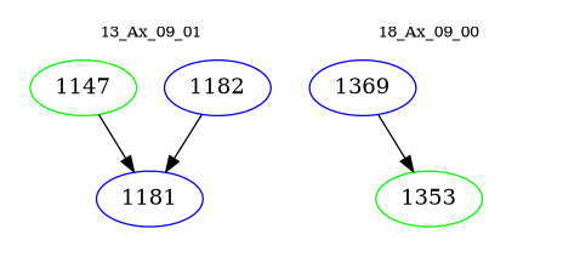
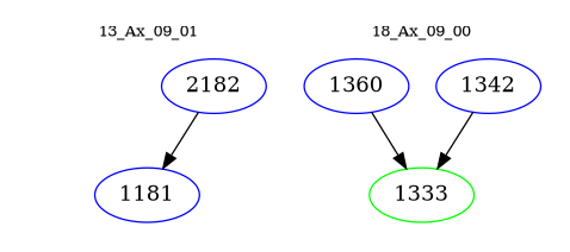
  digraph {
    node [color=blue]
    edge [color=black]
-   n1 [label=1182]
-   n2 [color=green label=1147]
+   n1 [label=2182]
    n3 [label=1181]
-   n5 [color=green label=1353]
-   n6 [label=1369]
+   n4 [label=1342]
+   n5 [color=green label=1333]
+   n6 [label=1360]
    subgraph cluster_1 {
      color=white
      fontsize=10
      label="13_Ax_09_01"
      n1
-     n2
      n3
    }
    subgraph cluster_2 {
      color=white
      fontsize=10
      label="18_Ax_09_00"
+     n4
      n5
      n6
    }
    n1 -> n3
-   n2 -> n3
+   n4 -> n5
    n6 -> n5
  }
